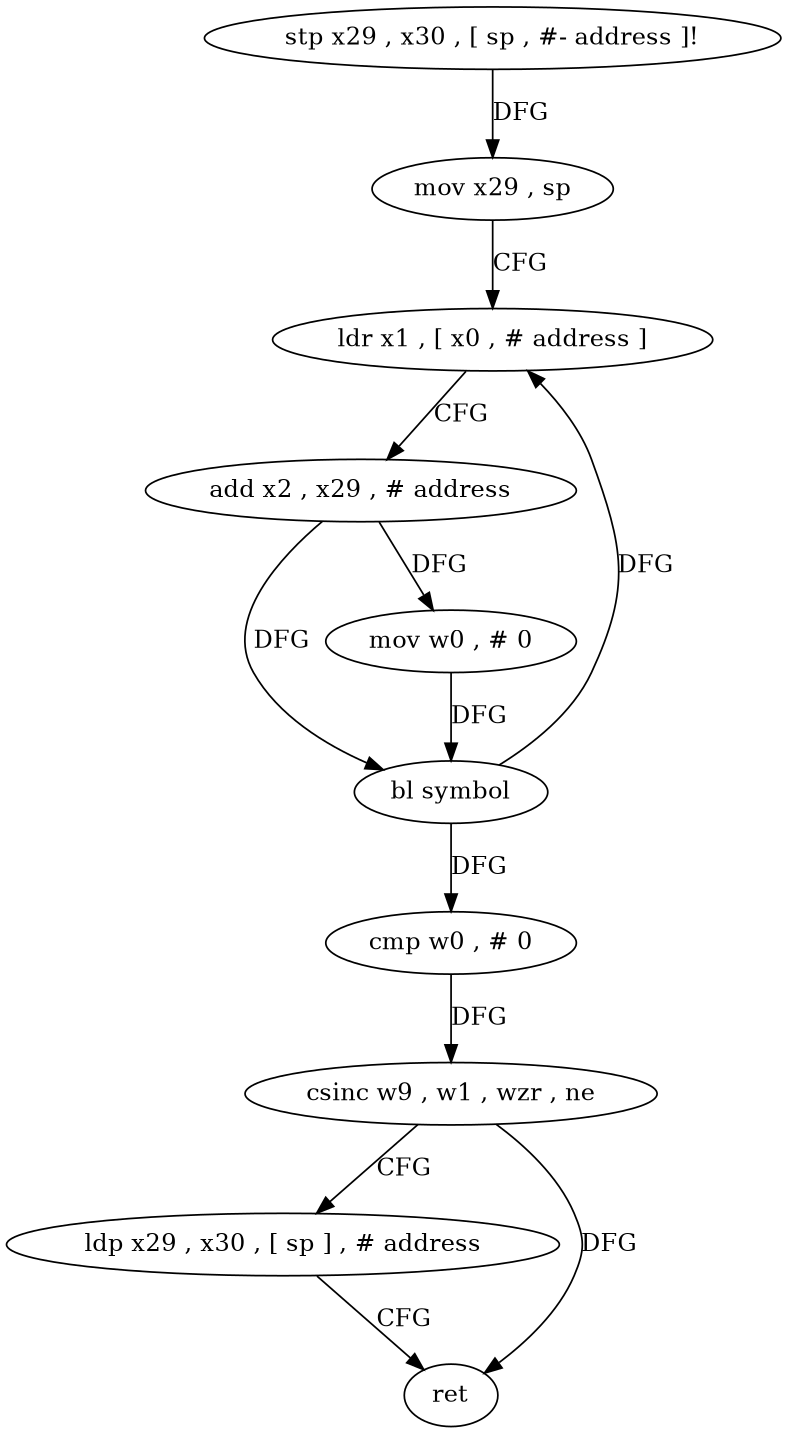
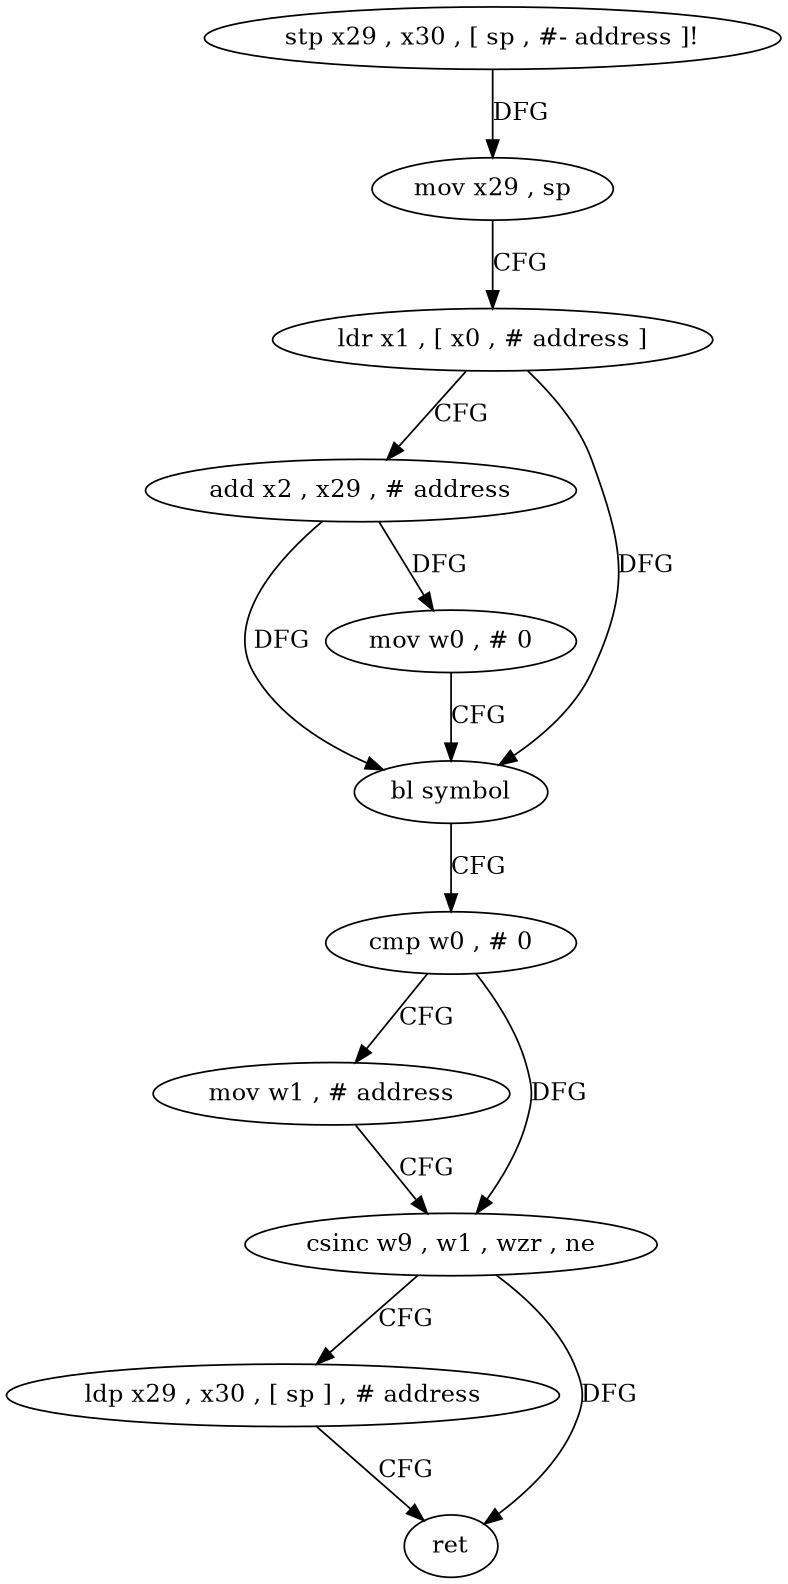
  digraph {
    n1 [label="stp x29 , x30 , [ sp , #- address ]!"]
    n2 [label="mov x29 , sp"]
    n3 [label="ldr x1 , [ x0 , # address ]"]
    n4 [label="add x2 , x29 , # address"]
    n5 [label="bl symbol"]
    n6 [label="mov w0 , # 0"]
    n7 [label="cmp w0 , # 0"]
+   n8 [label="mov w1 , # address"]
    n9 [label="csinc w9 , w1 , wzr , ne"]
    n10 [label="ldp x29 , x30 , [ sp ] , # address"]
    n11 [label=ret]
    n1 -> n2 [label=DFG]
    n2 -> n3 [label=CFG]
    n3 -> n4 [label=CFG]
-   n5 -> n3 [label=DFG]
+   n3 -> n5 [label=DFG]
    n4 -> n5 [label=DFG]
    n4 -> n6 [label=DFG]
-   n5 -> n7 [label=DFG]
-   n6 -> n5 [label=DFG]
+   n5 -> n7 [label=CFG]
+   n6 -> n5 [label=CFG]
+   n7 -> n8 [label=CFG]
    n7 -> n9 [label=DFG]
+   n8 -> n9 [label=CFG]
    n9 -> n10 [label=CFG]
    n9 -> n11 [label=DFG]
    n10 -> n11 [label=CFG]
  }
